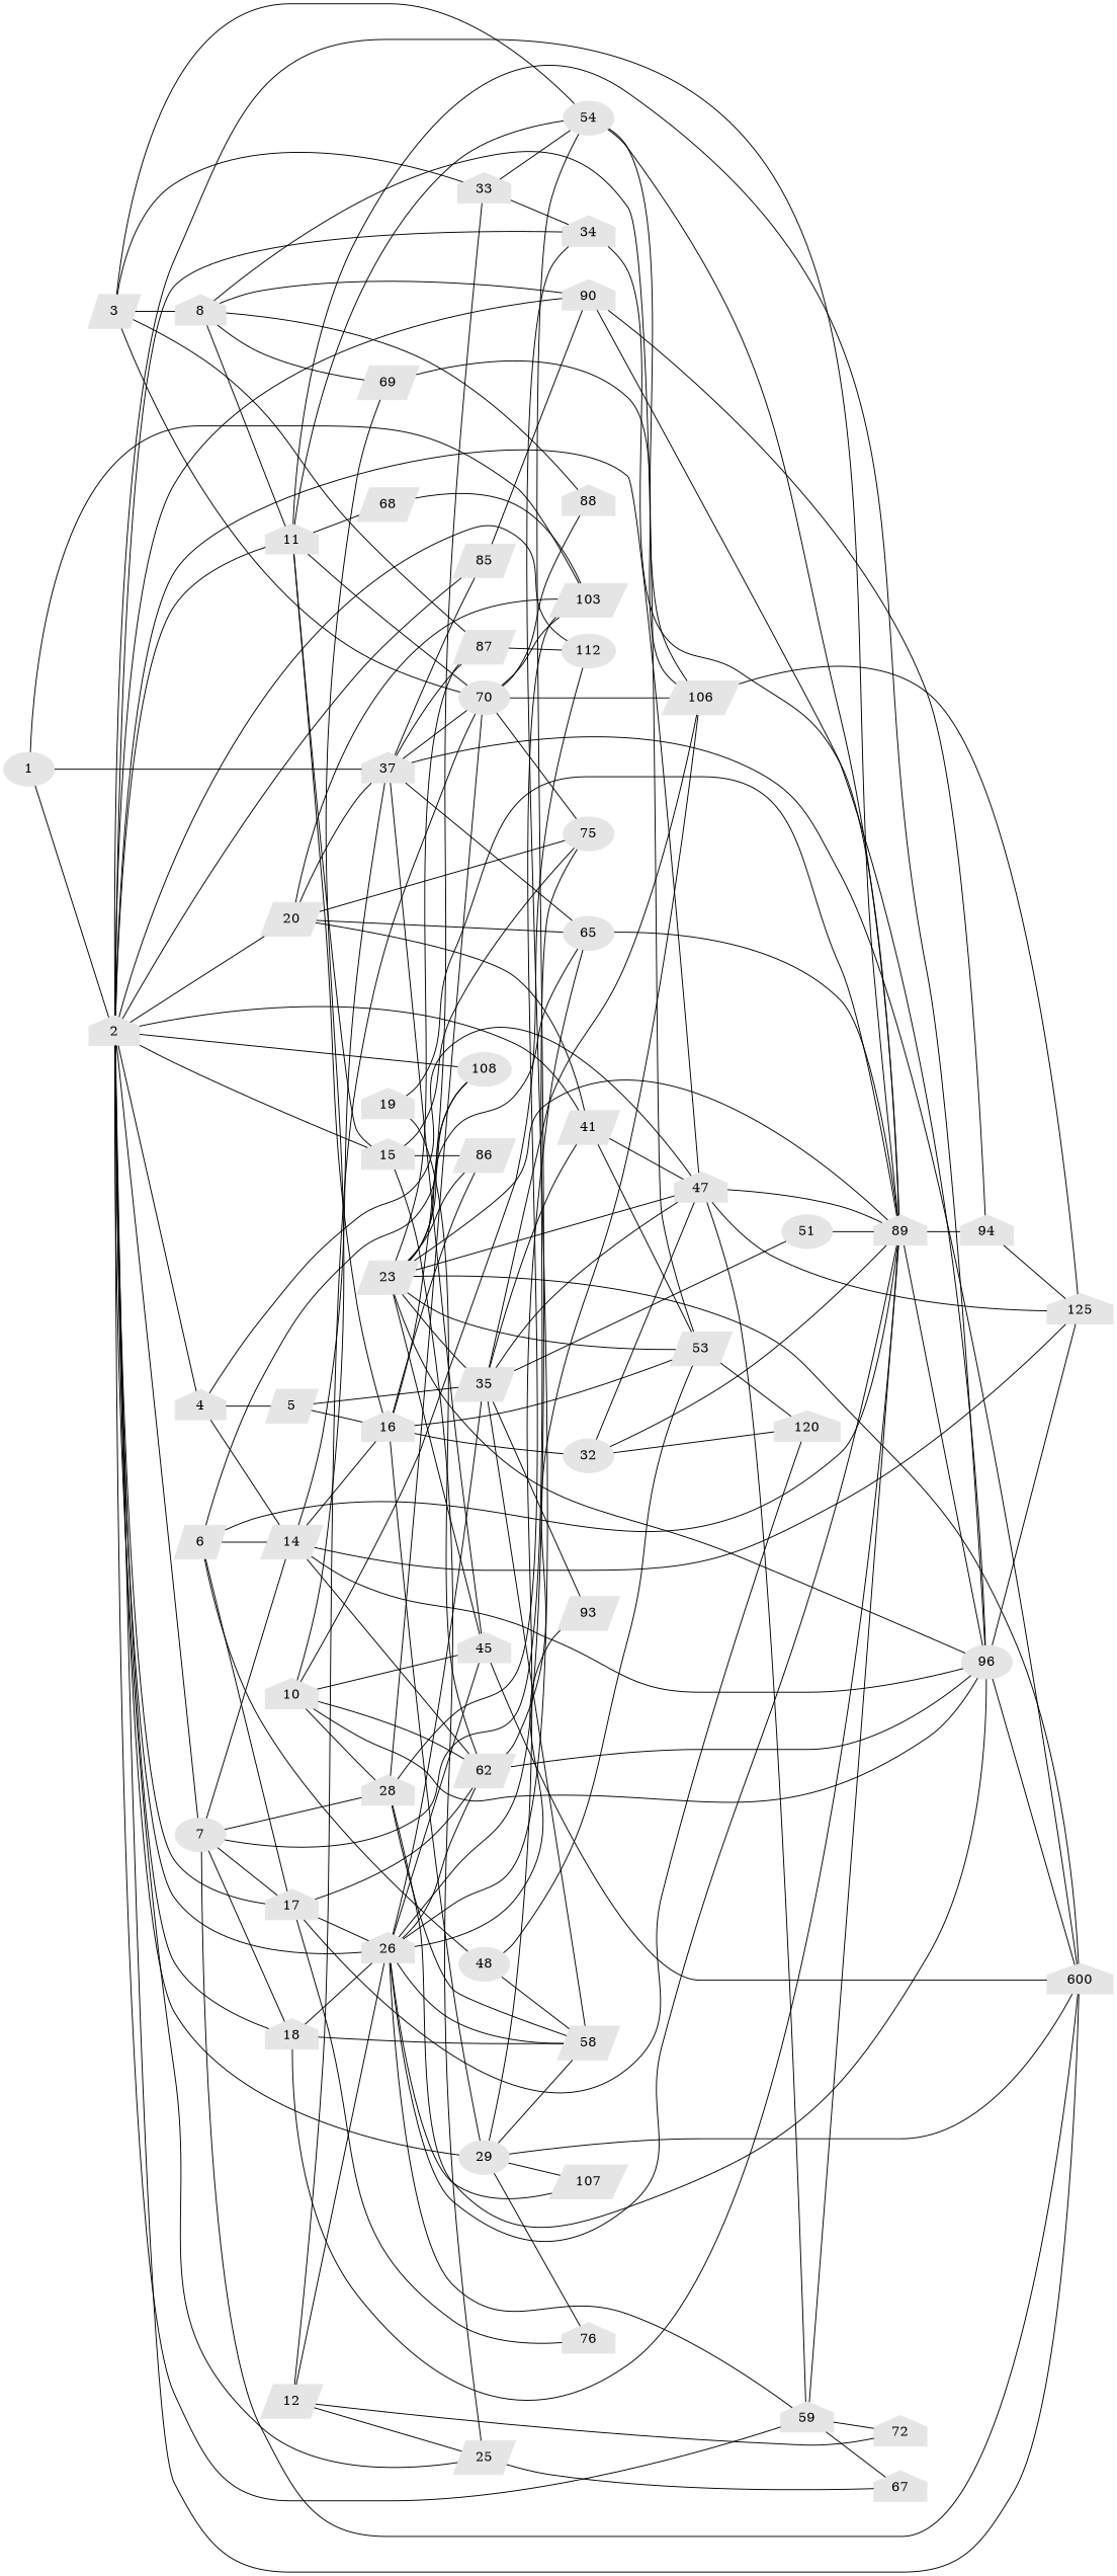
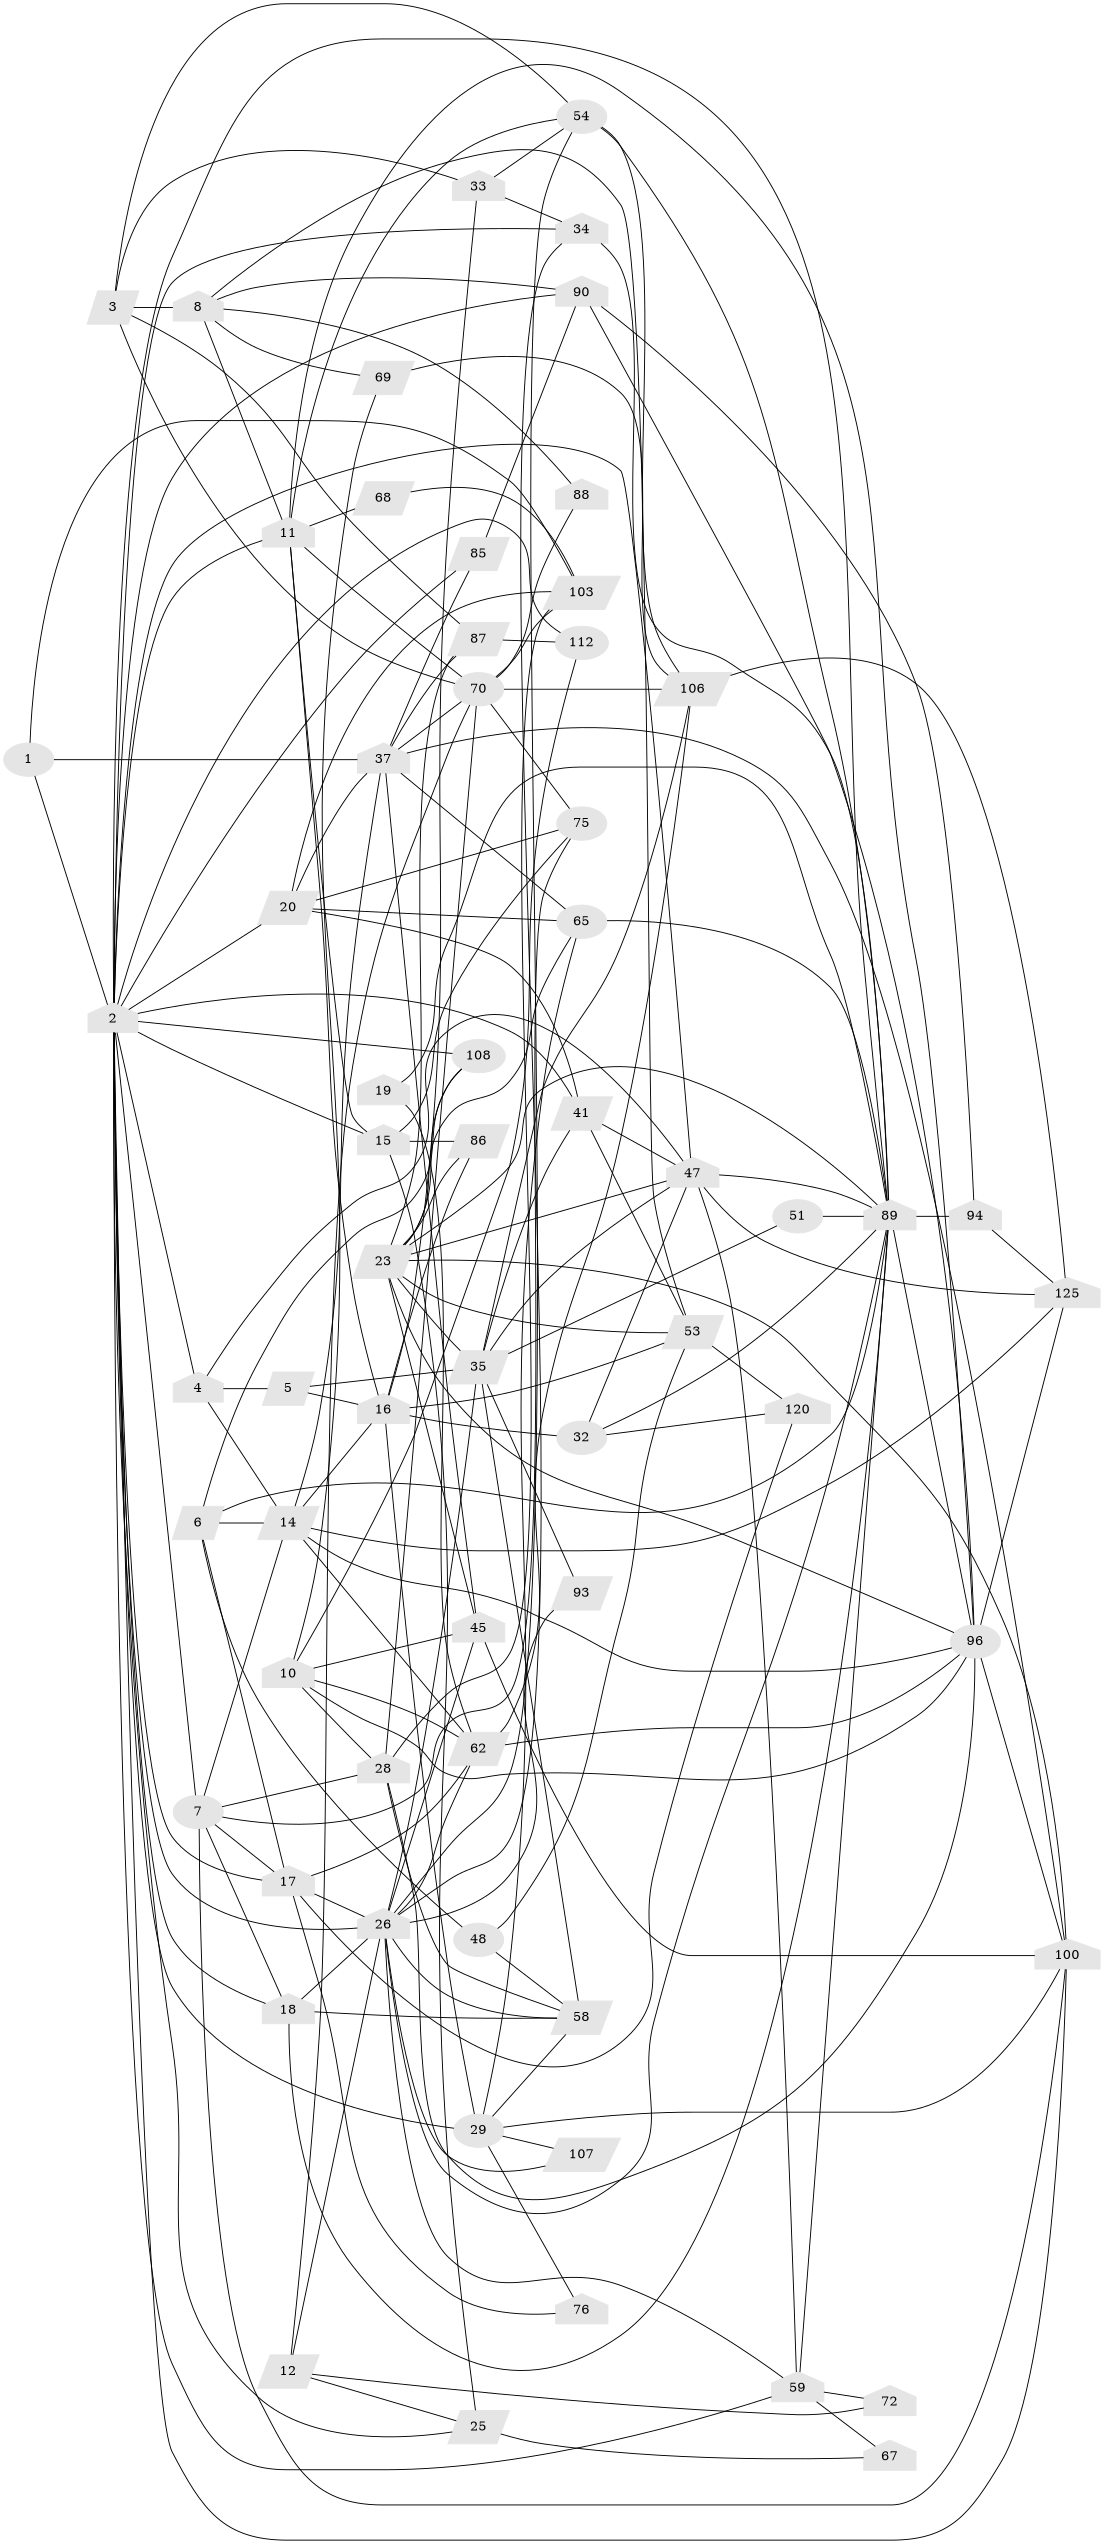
  graph {
    rankdir=LR
    node [color=gray90 shape=house style=filled]
    2 [super="+79+40+9"]
    4 [super="+13+77"]
    7 [shape=ellipse super="+57+104"]
    11 [super="+43"]
    15 [super="+30"]
    17 [super="+22"]
    18 [super="+42"]
    20 [shape=parallelogram super="+21+50"]
    25 [shape=parallelogram]
    26 [super="+56+105"]
    29 [shape=ellipse super="+61"]
    34 [super="+46"]
    41 [shape=parallelogram super="+101"]
    47 [super="+82+99"]
    59 [super="+124"]
    85 [shape=parallelogram]
    89 [super="+95"]
    90
-   100 [super="+113+114" label=600]
+   100 [super="+113+114"]
    108 [shape=ellipse]
    112 [shape=ellipse]
    1 [shape=ellipse]
    37 [super="+119+80+49"]
    103 [shape=parallelogram]
    70 [shape=ellipse super="+123"]
    87 [shape=parallelogram]
    45 [super="+63"]
    65 [shape=ellipse super="+115"]
    5 [shape=parallelogram]
    14 [shape=parallelogram super="+27+31+74"]
    28 [super="+55"]
    75 [shape=ellipse]
    54 [shape=ellipse]
    16 [super="+38"]
    96 [shape=ellipse super="+109"]
    68 [shape=parallelogram]
    86 [shape=parallelogram super="+111"]
    62 [shape=parallelogram super="+110"]
    76
    120
    58 [shape=parallelogram super="+83"]
    67
    35 [shape=parallelogram super="+36"]
    93 [shape=parallelogram]
    107 [shape=parallelogram]
    53 [shape=parallelogram]
    125
    72
    94
    3 [shape=parallelogram super="+97"]
    8 [super="+52"]
    33 [super="+84"]
    69 [shape=parallelogram]
    88
    106 [shape=parallelogram super="+116"]
    32 [shape=ellipse super="+91"]
    51 [shape=ellipse]
    6 [shape=parallelogram super="+73+39"]
    48 [shape=ellipse]
    10 [super="+92"]
    12 [shape=parallelogram super="+24"]
    19
    23 [shape=parallelogram super="+78"]
    2 -- 4
    2 -- 7
    2 -- 11 [weight=2]
    2 -- 15
    2 -- 17
    2 -- 18
    2 -- 20
    2 -- 25
    2 -- 26
    2 -- 29
    2 -- 34 [weight=2]
    2 -- 41
    2 -- 47
    2 -- 59 [weight=2]
    2 -- 85
    2 -- 89
    2 -- 90
    2 -- 100
    2 -- 108
    2 -- 112
    4 -- 47
    4 -- 5
    4 -- 14 [weight=2]
    7 -- 17
    7 -- 18
    7 -- 100
    7 -- 14
    7 -- 28
    7 -- 75
    11 -- 15
    11 -- 70
    11 -- 54
    11 -- 16
    11 -- 96
    11 -- 68
    15 -- 25
    15 -- 75
    15 -- 86
    17 -- 26
    17 -- 62
    17 -- 76
    17 -- 120
    18 -- 26
    18 -- 89
    18 -- 58 [weight=2]
    20 -- 41 [weight=2]
    20 -- 37
    20 -- 103
    20 -- 65 [weight=2]
    20 -- 75
    25 -- 67
    26 -- 34
    26 -- 59
    26 -- 89
    26 -- 45
    26 -- 54
    26 -- 62
    26 -- 58
    26 -- 35
    26 -- 93
    26 -- 107
    29 -- 100
    29 -- 65
    29 -- 76
    29 -- 58
    29 -- 107
    34 -- 89
    41 -- 47
    41 -- 53
    47 -- 59
    47 -- 89
    47 -- 125
    59 -- 89
    59 -- 67
    59 -- 72
    85 -- 90
    89 -- 96
    89 -- 94
    90 -- 96
    90 -- 94
    1 -- 2
    1 -- 37
    1 -- 103
    37 -- 85
    37 -- 100
    37 -- 70 [weight=2]
    37 -- 87
    37 -- 45
    37 -- 65
    70 -- 103
    70 -- 75
    70 -- 88
    70 -- 106
    87 -- 112
    45 -- 100
    65 -- 89
    5 -- 16
    5 -- 35
    14 -- 37 [weight=2]
    14 -- 16
    14 -- 96
    14 -- 62
    14 -- 125
    28 -- 103
    28 -- 70
    28 -- 96
    28 -- 58
    54 -- 89
    54 -- 106
    16 -- 29
    16 -- 86
    16 -- 53
    16 -- 33
    16 -- 32
    96 -- 100
    96 -- 125
    68 -- 103
    62 -- 96
    62 -- 106
    35 -- 41
    35 -- 47
    35 -- 58
    35 -- 93
    35 -- 106
    35 -- 51
    53 -- 120
    94 -- 125
    3 -- 70
    3 -- 87
    3 -- 54
    3 -- 8
    3 -- 33
    8 -- 11
    8 -- 90
    8 -- 53
    8 -- 69
    8 -- 88
    33 -- 34
    33 -- 54
    69 -- 106
    106 -- 125
    32 -- 47
    32 -- 89
    32 -- 120
    51 -- 89 [weight=2]
    6 -- 17
    6 -- 89
    6 -- 108
    6 -- 14
    6 -- 48
    48 -- 58
    48 -- 53
    10 -- 112
    10 -- 45
    10 -- 28
    10 -- 96
    10 -- 62
    10 -- 69
    12 -- 25
    12 -- 26
    12 -- 70
    12 -- 72
    19 -- 89
    19 -- 62
    23 -- 47
    23 -- 89
    23 -- 100
    23 -- 108
    23 -- 87
    23 -- 45
    23 -- 65
    23 -- 96
    23 -- 86
    23 -- 35
    23 -- 53
  }
